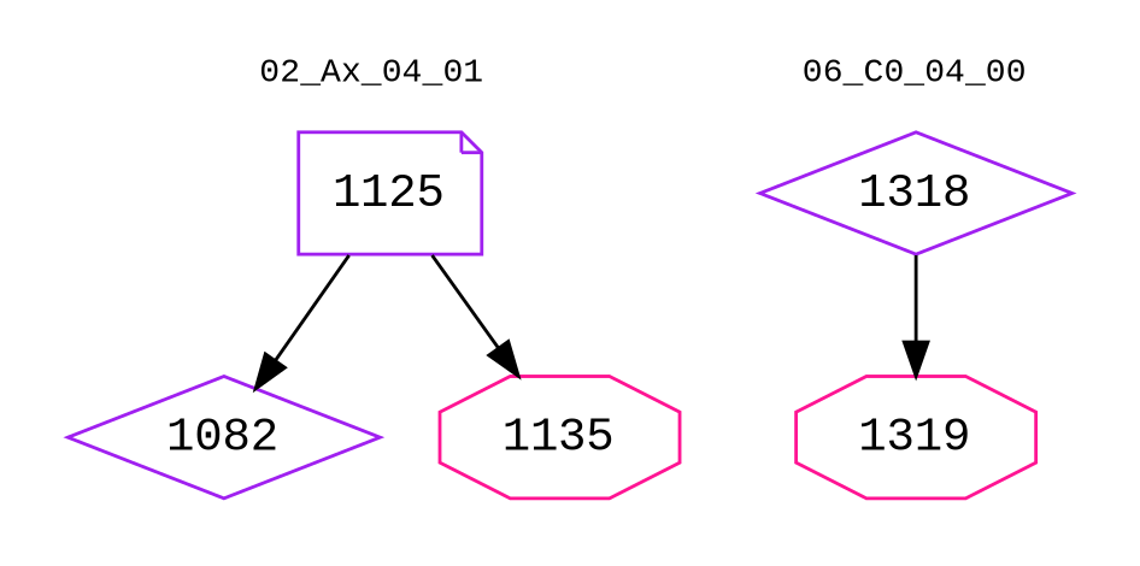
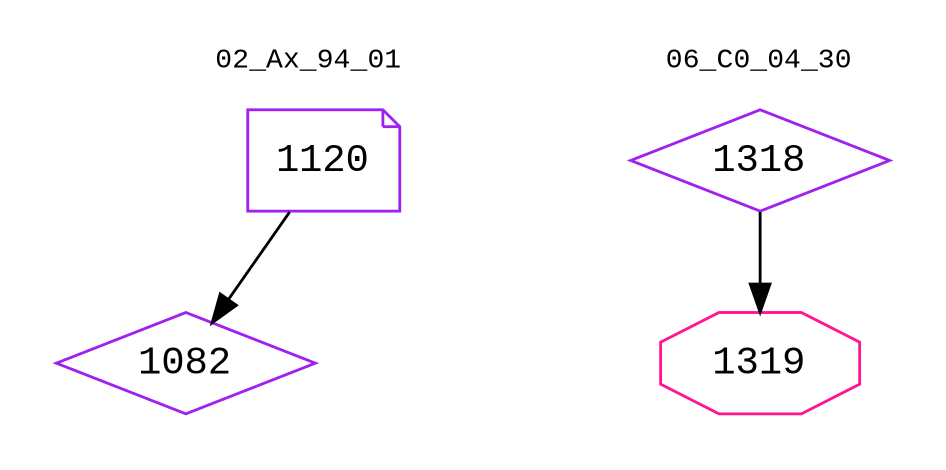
  digraph {
    fontname="Liberation Mono"
    node [color=purple fontname="Liberation Mono" shape=diamond]
    edge [color=black fontname="Liberation Mono"]
-   n1 [label=1125 shape=note]
+   n1 [label=1120 shape=note]
    n2 [label=1082]
-   n3 [color=deeppink label=1135 shape=octagon]
    n4 [label=1318]
    n5 [color=deeppink label=1319 shape=octagon]
    subgraph cluster_1 {
      color=white
      fontsize=10
-     label="02_Ax_04_01"
+     label="02_Ax_94_01"
      n1
      n2
-     n3
    }
    subgraph cluster_2 {
      color=white
      fontsize=10
-     label="06_C0_04_00"
+     label="06_C0_04_30"
      n4
      n5
    }
    n1 -> n2
-   n1 -> n3
    n4 -> n5
  }
